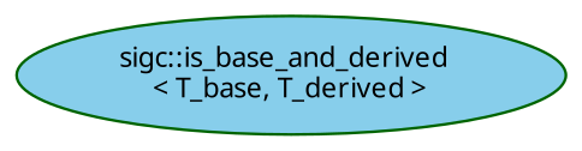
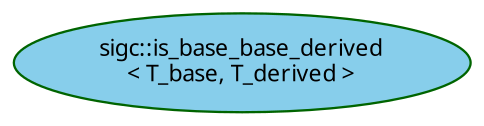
  digraph {
    rankdir=LR
-   n1 [color=darkgreen fillcolor=skyblue fontname=Sans fontsize=10 height=0.2 label="sigc::is_base_and_derived\l\< T_base, T_derived \>" shape=ellipse style=filled width=0.4]
+   n1 [color=darkgreen fillcolor=skyblue fontname=Sans fontsize=10 height=0.2 label="sigc::is_base_base_derived\l\< T_base, T_derived \>" shape=ellipse style=filled width=0.4]
  }
